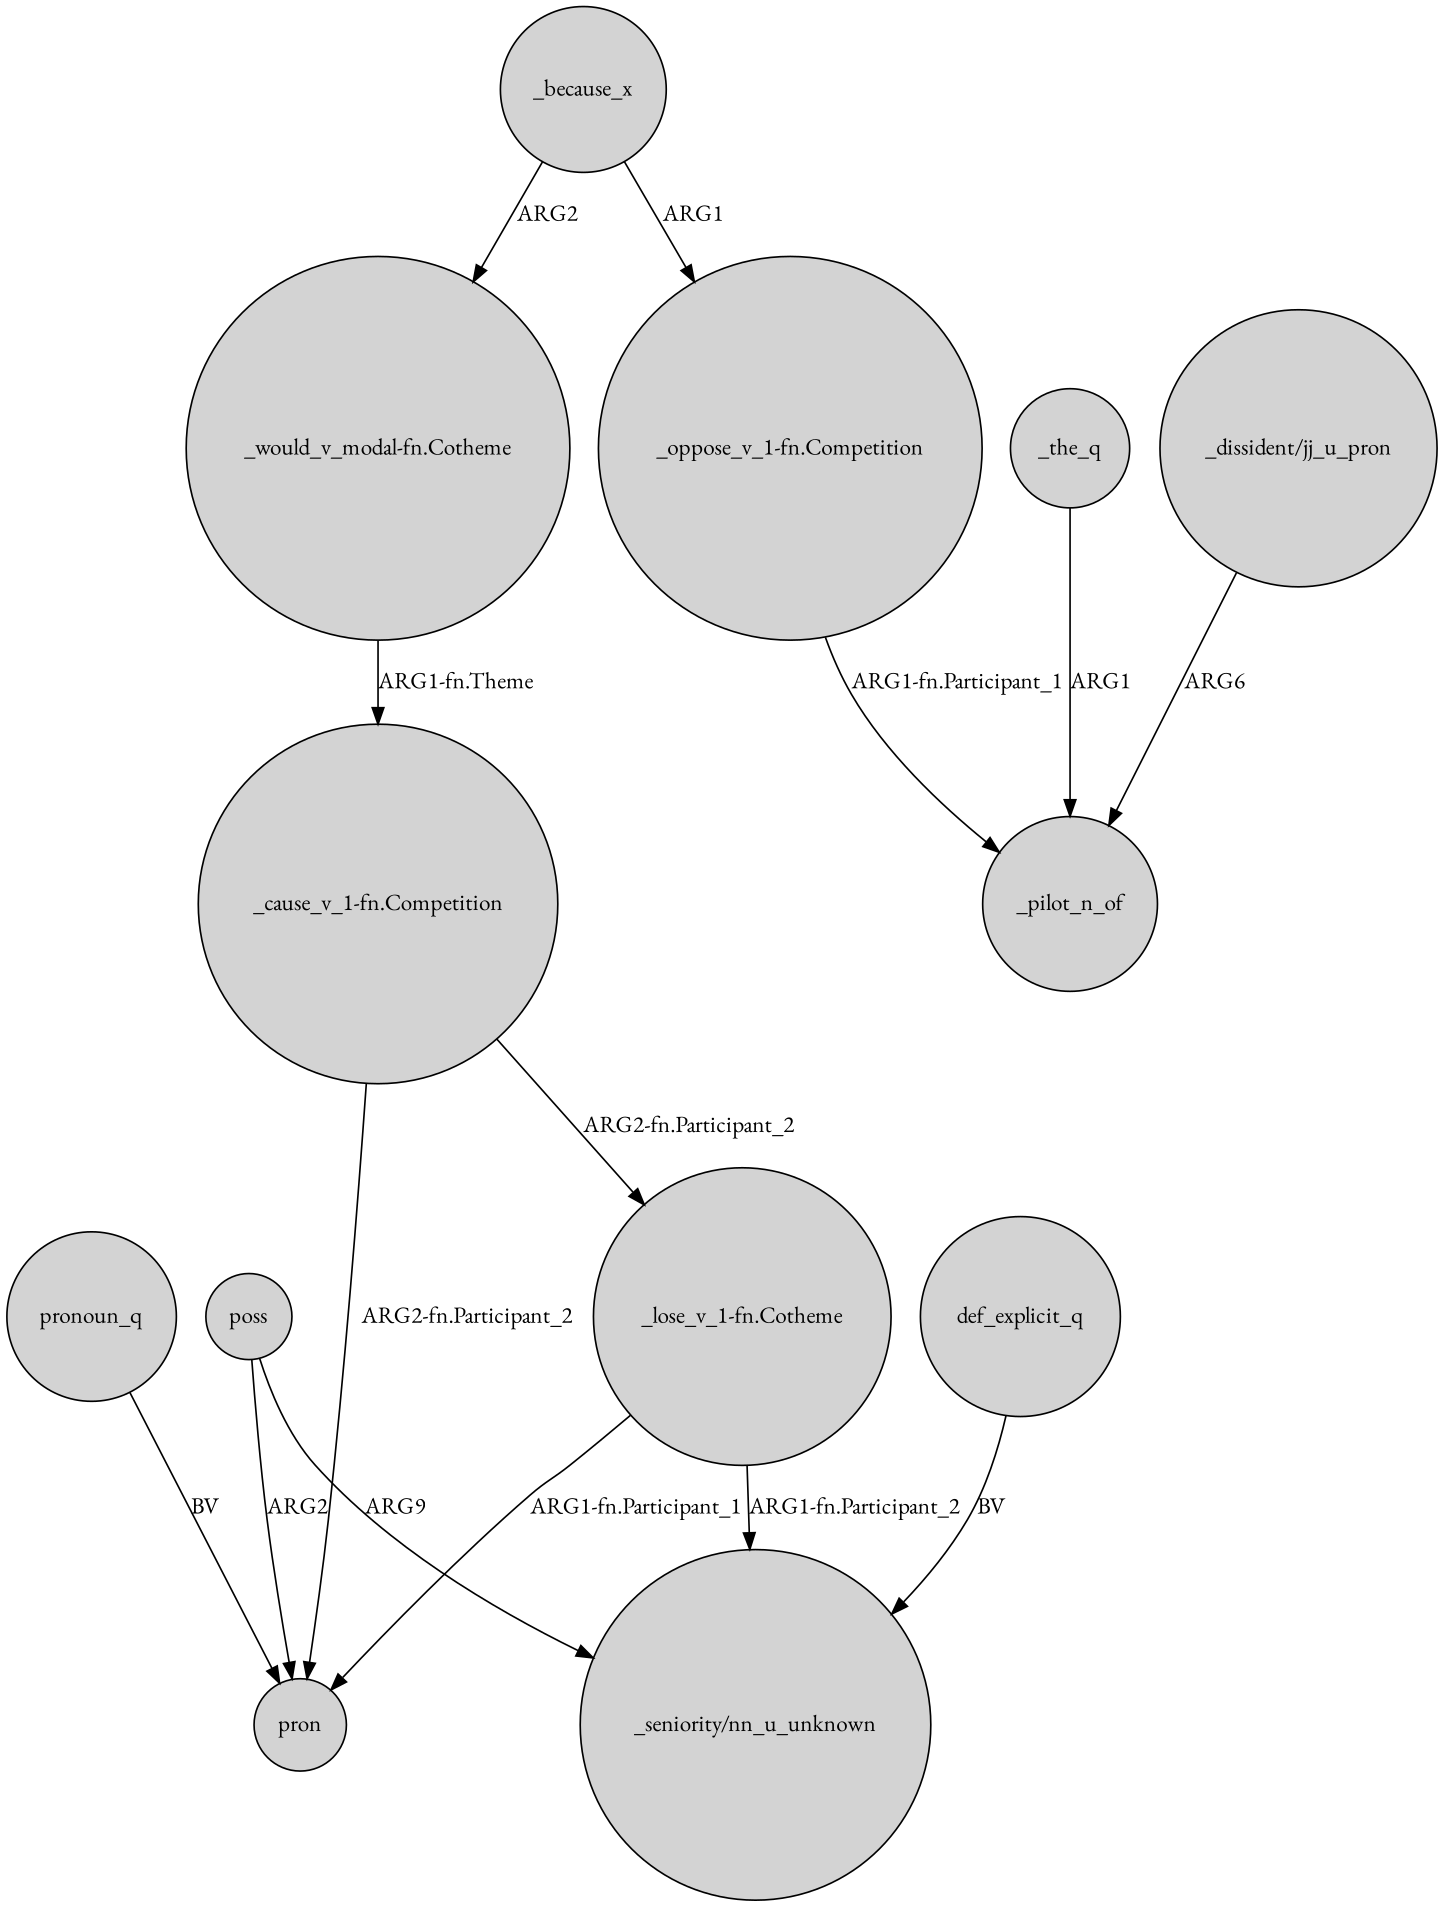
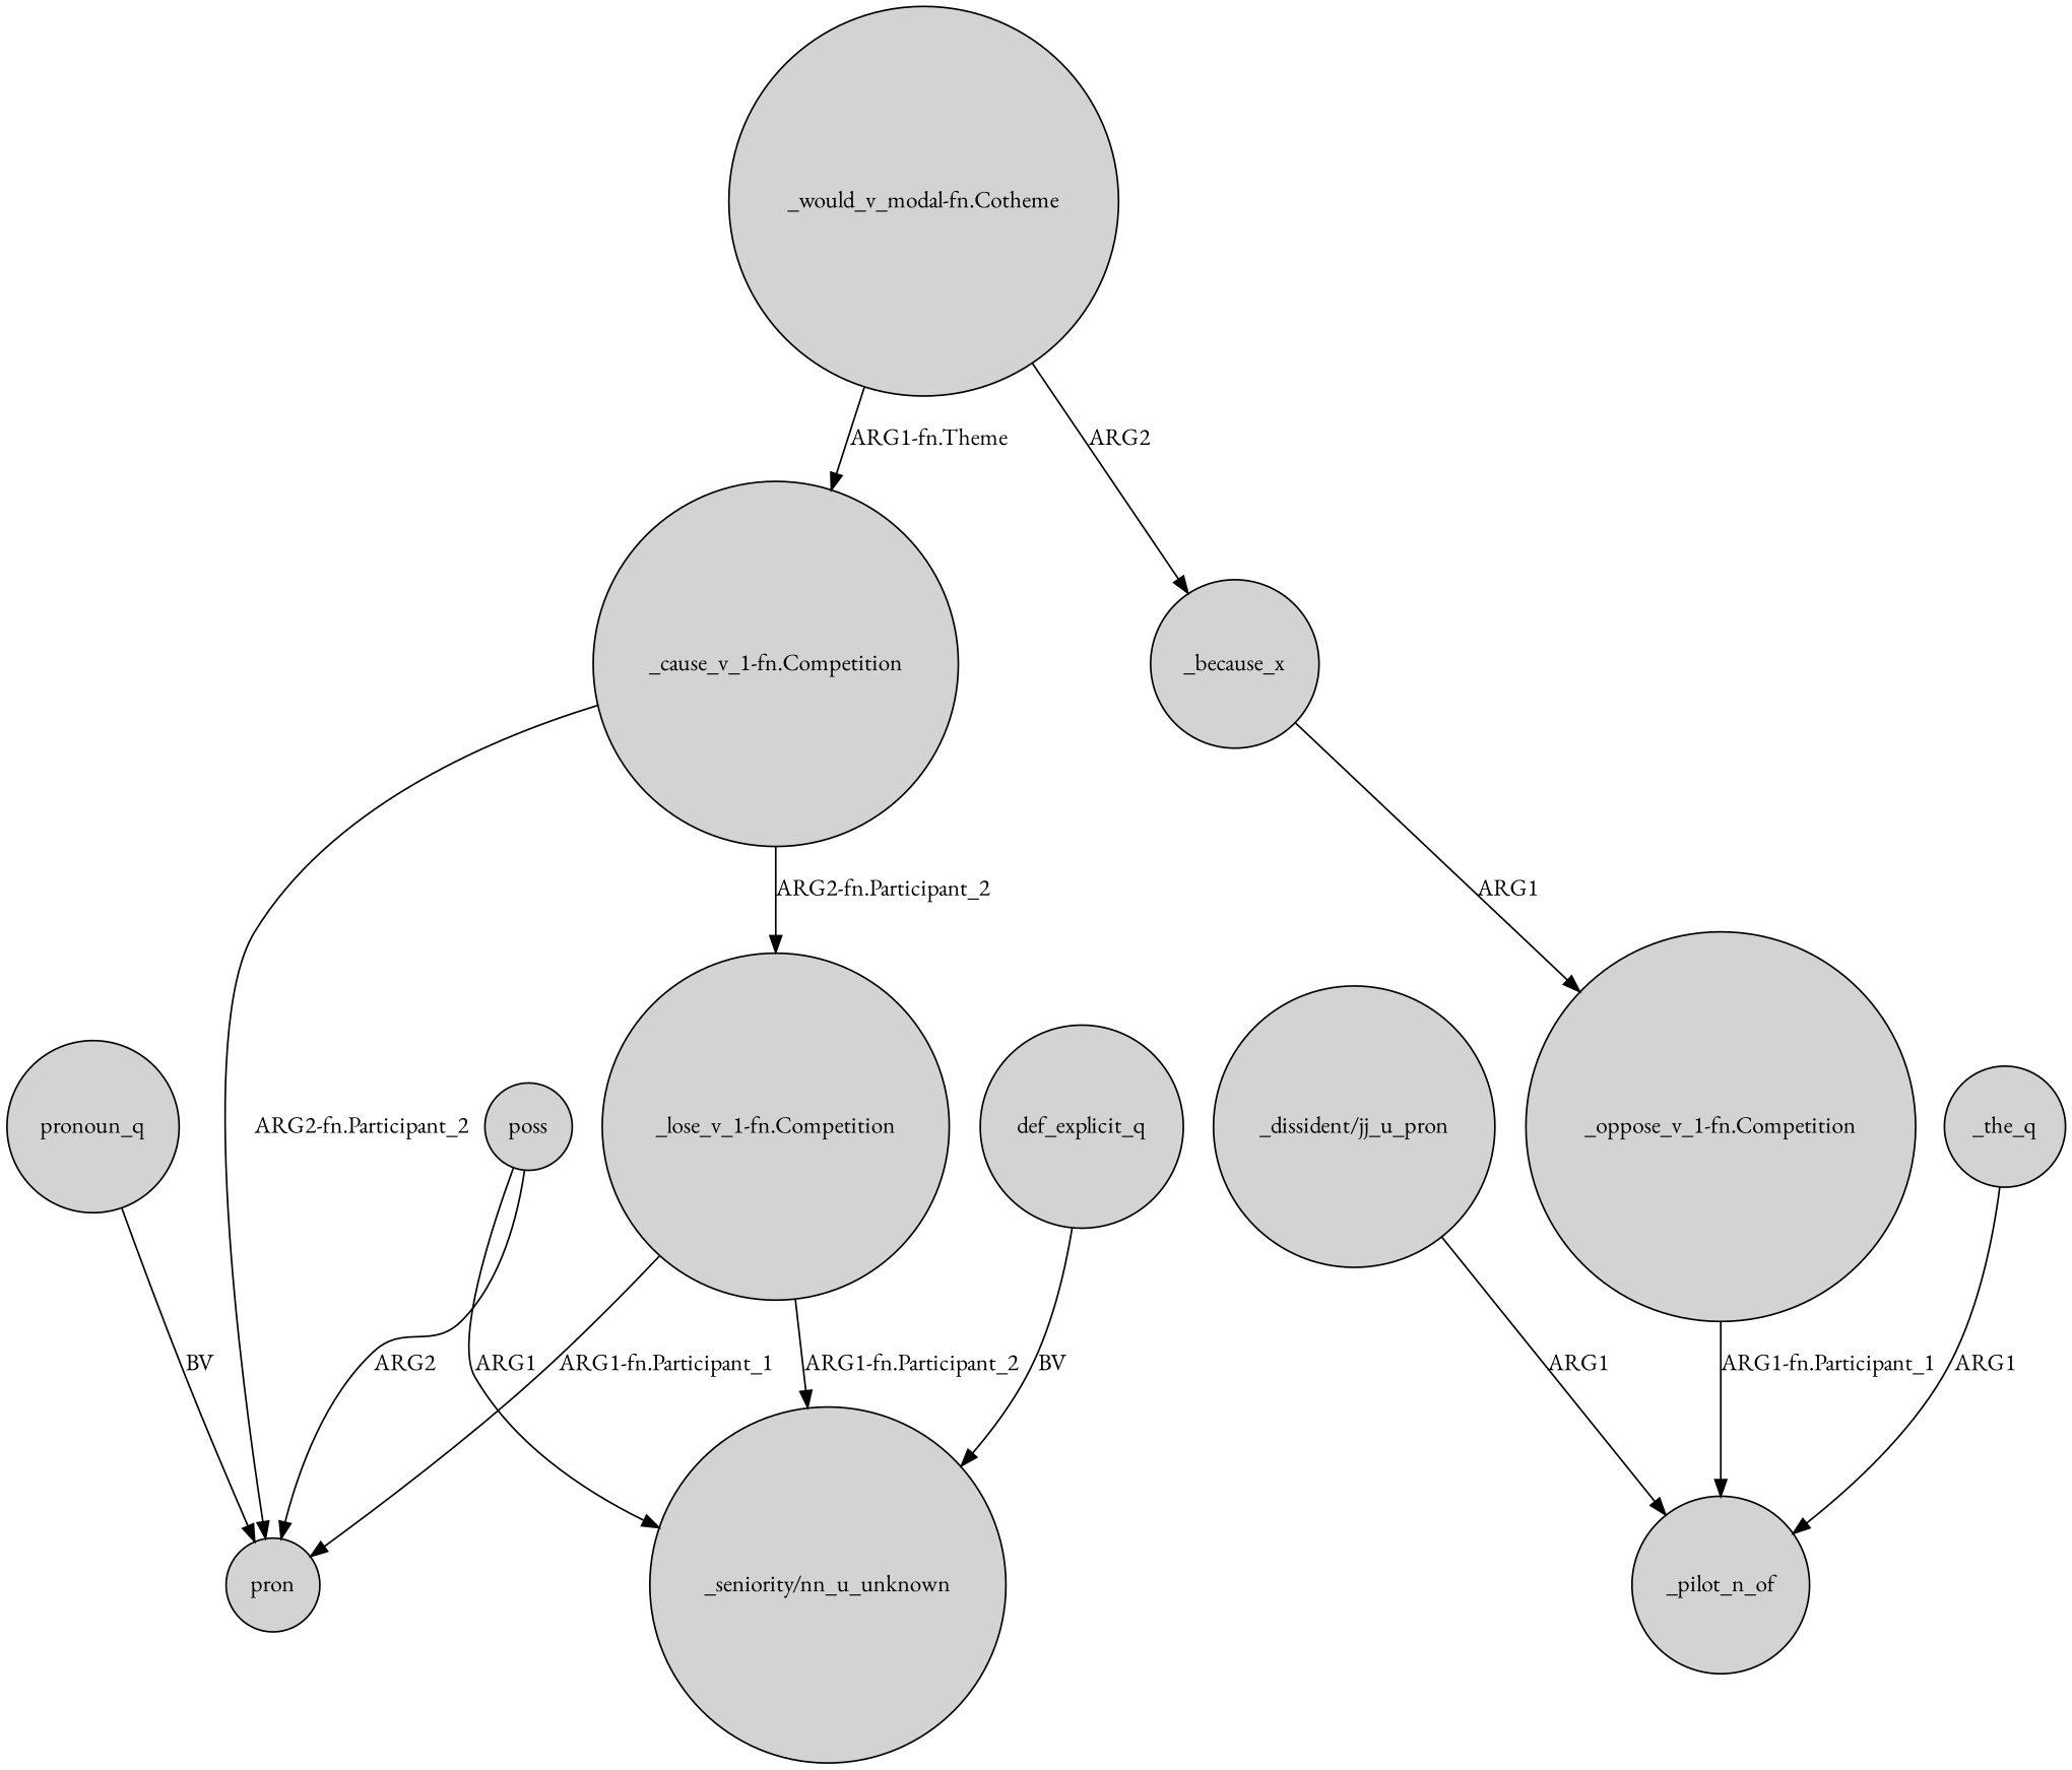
  digraph {
    fontname="EB Garamond"
    node [fontname="EB Garamond" shape=circle style=filled]
    edge [fontname="EB Garamond"]
-   "_lose_v_1-fn.Competition" [label="_lose_v_1-fn.Cotheme"]
+   "_lose_v_1-fn.Competition"
    pron
    "_seniority/nn_u_unknown"
    "_cause_v_1-fn.Competition"
    "_oppose_v_1-fn.Competition"
    _pilot_n_of
    def_explicit_q
    "_would_v_modal-fn.Cotheme"
    _the_q
    _because_x
    poss
    n12 [label="_dissident/jj_u_pron"]
    pronoun_q
    "_lose_v_1-fn.Competition" -> pron [label="ARG1-fn.Participant_1"]
    "_lose_v_1-fn.Competition" -> "_seniority/nn_u_unknown" [label="ARG1-fn.Participant_2"]
    "_cause_v_1-fn.Competition" -> "_lose_v_1-fn.Competition" [label="ARG2-fn.Participant_2"]
    "_cause_v_1-fn.Competition" -> pron [label="ARG2-fn.Participant_2"]
    "_oppose_v_1-fn.Competition" -> _pilot_n_of [label="ARG1-fn.Participant_1"]
    def_explicit_q -> "_seniority/nn_u_unknown" [label=BV]
    "_would_v_modal-fn.Cotheme" -> "_cause_v_1-fn.Competition" [label="ARG1-fn.Theme"]
    _the_q -> _pilot_n_of [label=ARG1]
    _because_x -> "_oppose_v_1-fn.Competition" [label=ARG1]
-   _because_x -> "_would_v_modal-fn.Cotheme" [label=ARG2]
+   "_would_v_modal-fn.Cotheme" -> _because_x [label=ARG2]
    poss -> pron [label=ARG2]
-   poss -> "_seniority/nn_u_unknown" [label=ARG9]
-   n12 -> _pilot_n_of [label=ARG6]
+   poss -> "_seniority/nn_u_unknown" [label=ARG1]
+   n12 -> _pilot_n_of [label=ARG1]
    pronoun_q -> pron [label=BV]
  }
